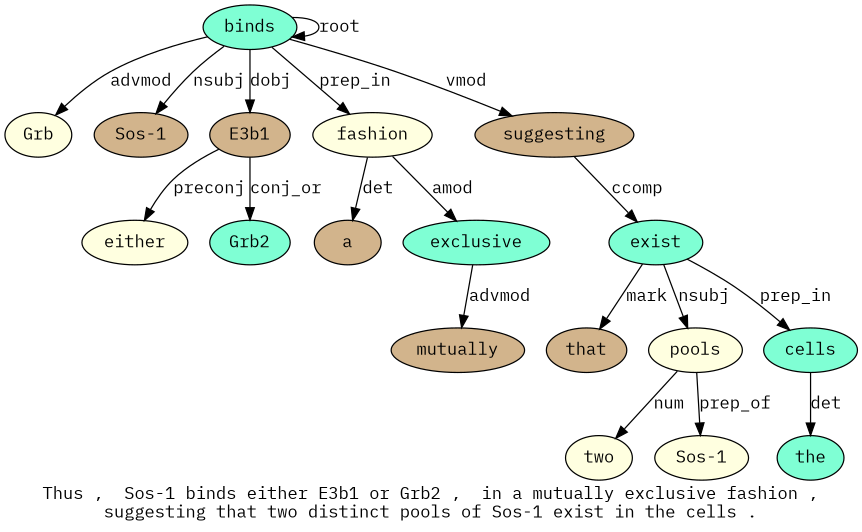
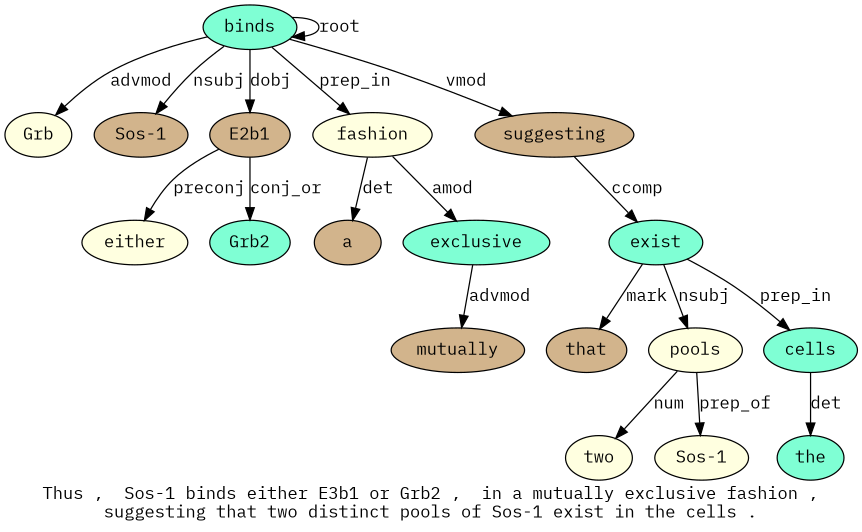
  digraph {
    fontname="IBM Plex Mono"
    label="Thus ,  Sos-1 binds either E3b1 or Grb2 ,  in a mutually exclusive fashion ,\nsuggesting that two distinct pools of Sos-1 exist in the cells ."
    node [fillcolor=aquamarine fontname="IBM Plex Mono" style=filled]
    edge [fontname="IBM Plex Mono"]
    n1 [label=binds]
    n2 [fillcolor=lightyellow label=Grb]
    n3 [fillcolor=tan label="Sos-1"]
-   n4 [fillcolor=tan label=E3b1]
+   n4 [fillcolor=tan label=E2b1]
    n5 [fillcolor=lightyellow label=fashion]
    n6 [fillcolor=tan label=suggesting]
    n7 [fillcolor=lightyellow label=either]
    n8 [label=Grb2]
    n9 [fillcolor=tan label=a]
    n10 [label=exclusive]
    n11 [label=exist]
    n12 [fillcolor=tan label=mutually]
    n13 [fillcolor=tan label=that]
    n14 [fillcolor=lightyellow label=pools]
    n15 [label=cells]
    n16 [fillcolor=lightyellow label=two]
    n17 [fillcolor=lightyellow label="Sos-1"]
    n18 [label=the]
    n1 -> n1 [label=root]
    n1 -> n2 [label=advmod]
    n1 -> n3 [label=nsubj]
    n1 -> n4 [label=dobj]
    n1 -> n5 [label=prep_in]
    n1 -> n6 [label=vmod]
    n4 -> n7 [label=preconj]
    n4 -> n8 [label=conj_or]
    n5 -> n9 [label=det]
    n5 -> n10 [label=amod]
    n6 -> n11 [label=ccomp]
    n10 -> n12 [label=advmod]
    n11 -> n13 [label=mark]
    n11 -> n14 [label=nsubj]
    n11 -> n15 [label=prep_in]
    n14 -> n16 [label=num]
    n14 -> n17 [label=prep_of]
    n15 -> n18 [label=det]
  }
